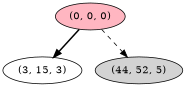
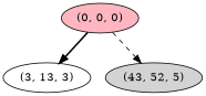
  digraph {
    node [style=filled]
    "(0, 0, 0)" [fillcolor=lightpink]
-   "(3, 13, 3)" [fillcolor=white label="(3, 15, 3)"]
-   "(44, 52, 5)" [fillcolor=lightgrey]
+   "(3, 13, 3)" [fillcolor=white]
+   "(44, 52, 5)" [fillcolor=lightgrey label="(43, 52, 5)"]
    "(0, 0, 0)" -> "(3, 13, 3)" [style=bold]
    "(0, 0, 0)" -> "(44, 52, 5)" [style=dashed]
  }
